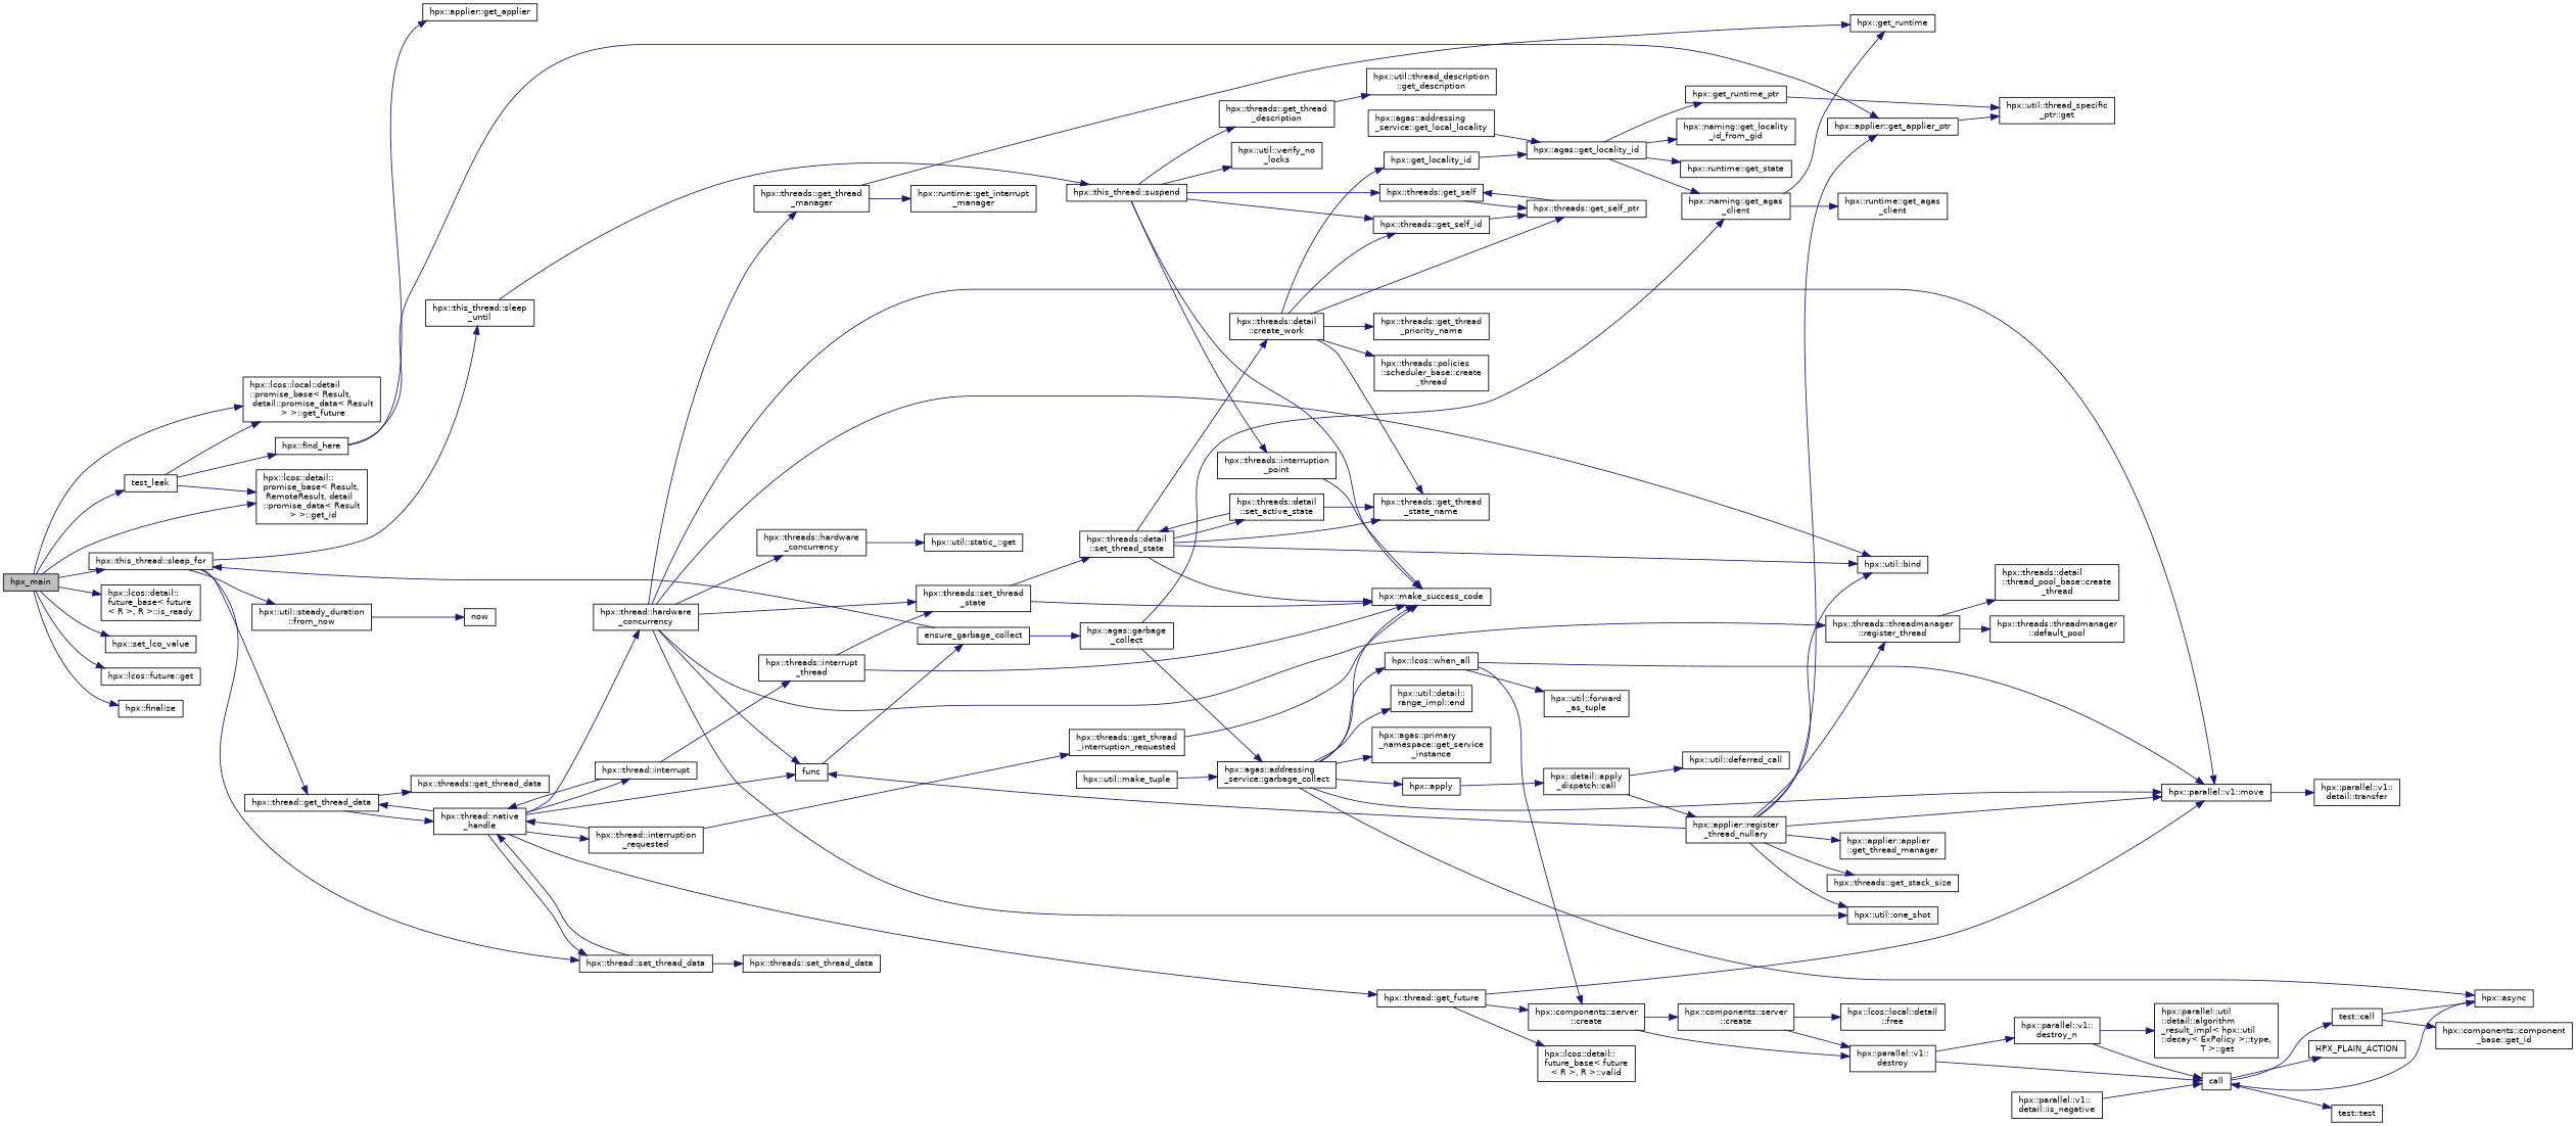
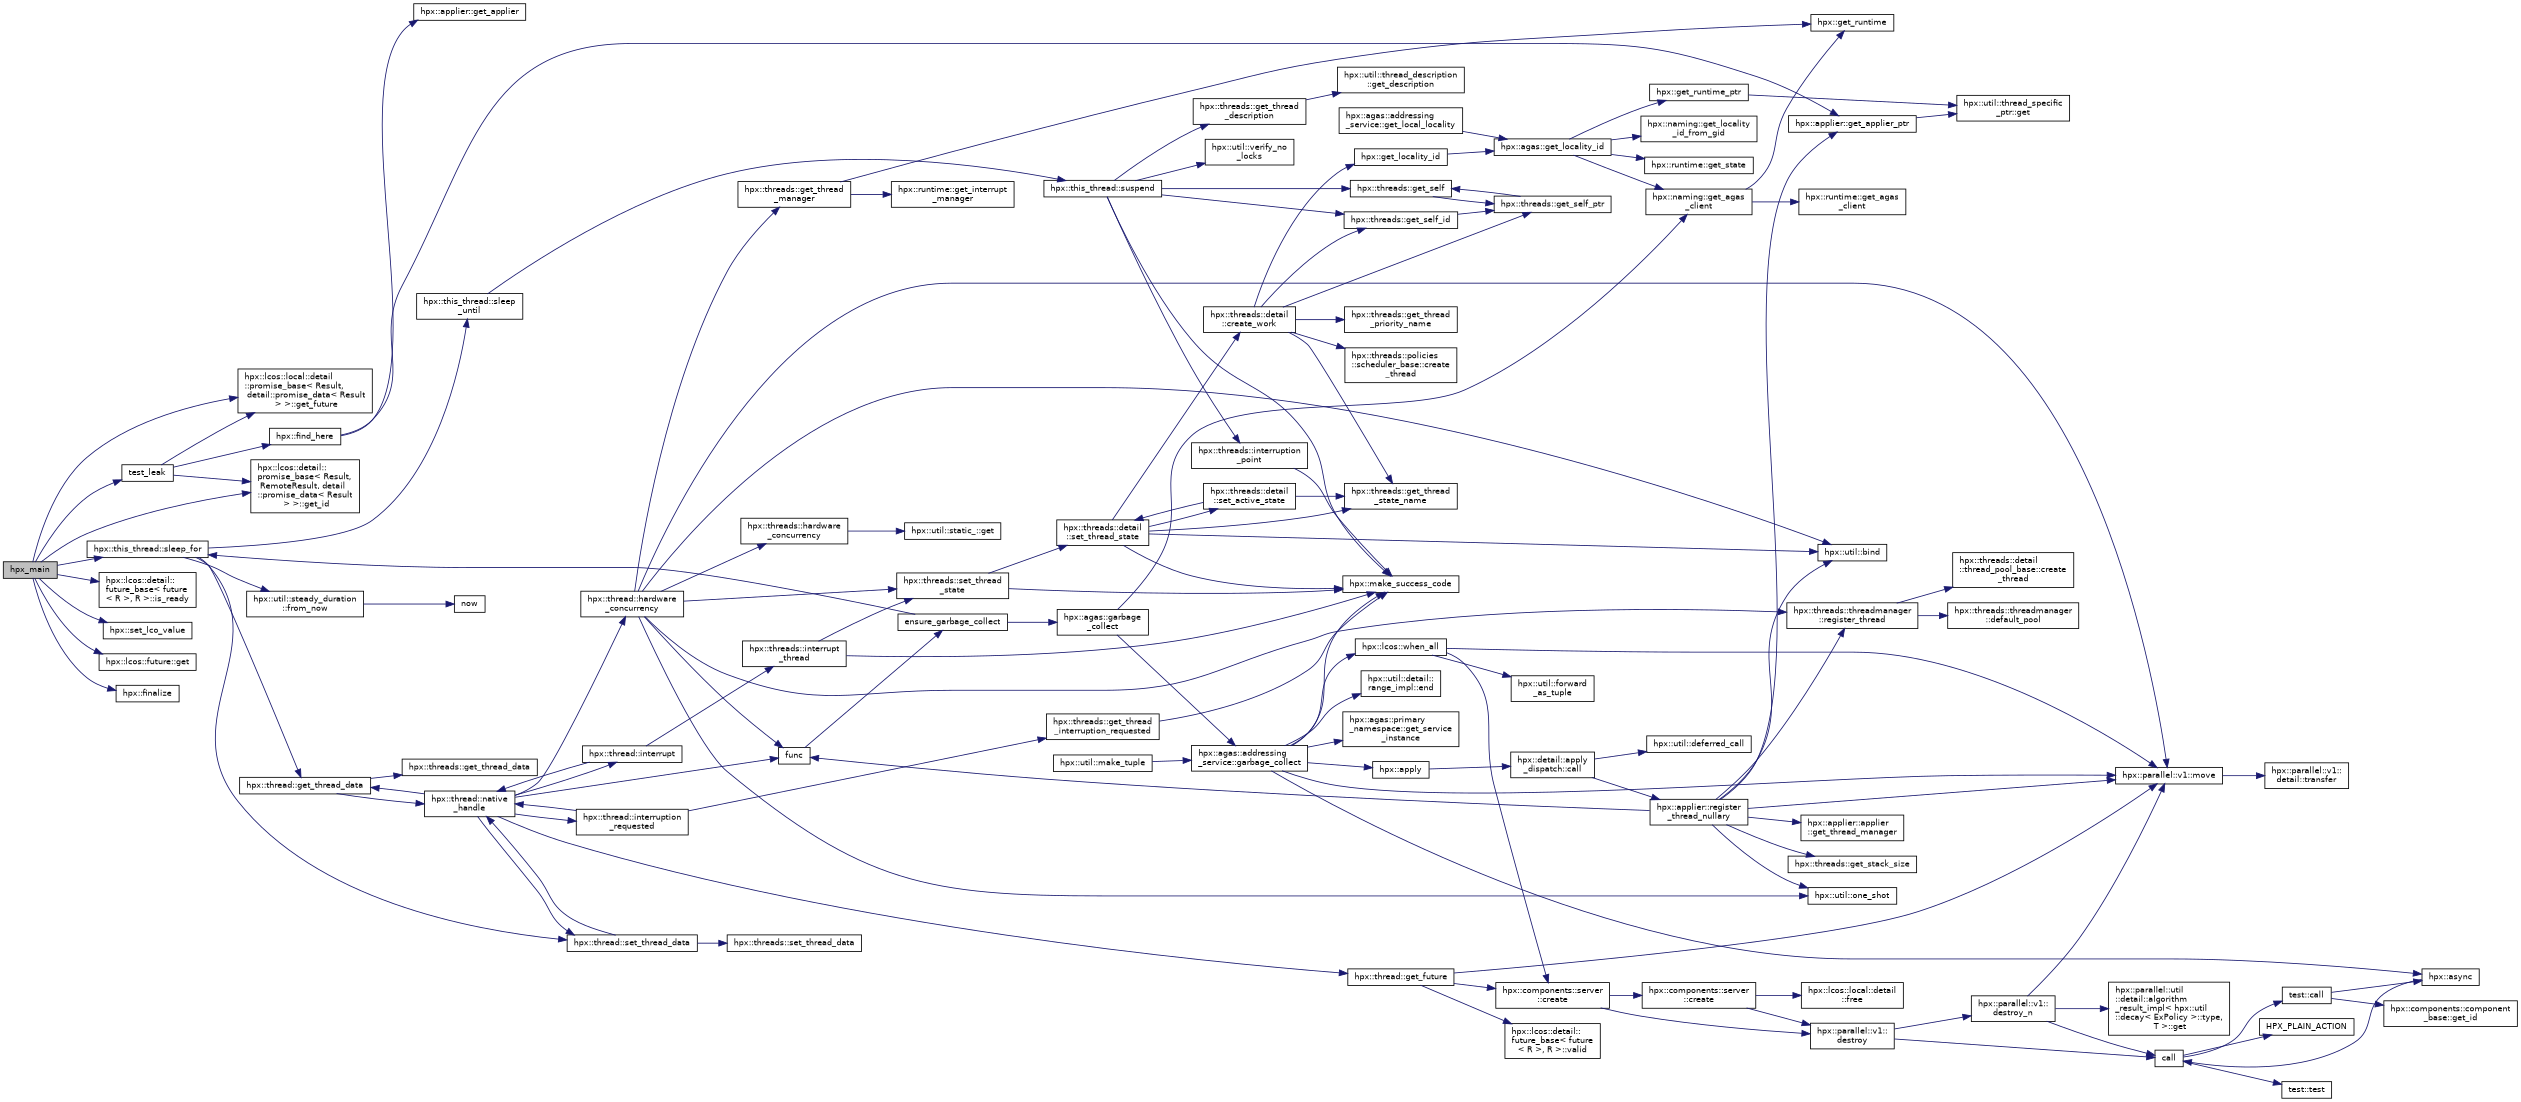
  digraph {
    rankdir=LR
    node [color=black fillcolor=white fontname=Helvetica fontsize=10 shape=record style=filled]
    edge [color=midnightblue fontname=Helvetica fontsize=10 labelfontname=Helvetica labelfontsize=10 style=solid]
    n1 [fillcolor=grey75 fontcolor=black height=0.2 label=hpx_main width=0.4]
    n2 [height=0.2 label=test_leak width=0.4]
    n3 [height=0.2 label="hpx::lcos::local::detail\l::promise_base\< Result,\l detail::promise_data\< Result\l \> \>::get_future" width=0.4]
    n4 [height=0.2 label="hpx::lcos::detail::\lpromise_base\< Result,\l RemoteResult, detail\l::promise_data\< Result\l \> \>::get_id" width=0.4]
    n5 [height=0.2 label="hpx::this_thread::sleep_for" width=0.4]
    n6 [height=0.2 label="hpx::lcos::detail::\lfuture_base\< future\l\< R \>, R \>::is_ready" width=0.4]
    n7 [height=0.2 label="hpx::set_lco_value" width=0.4]
    n8 [height=0.2 label="hpx::lcos::future::get" width=0.4]
    n9 [height=0.2 label="hpx::finalize" width=0.4]
    n10 [height=0.2 label="hpx::find_here" width=0.4]
    n11 [height=0.2 label="hpx::this_thread::sleep\l_until" width=0.4]
    n12 [height=0.2 label="hpx::util::steady_duration\l::from_now" width=0.4]
    n13 [height=0.2 label="hpx::thread::get_thread_data" width=0.4]
    n14 [height=0.2 label="hpx::thread::set_thread_data" width=0.4]
    n15 [height=0.2 label="hpx::applier::get_applier_ptr" width=0.4]
    n16 [height=0.2 label="hpx::applier::get_applier" width=0.4]
    n17 [height=0.2 label="hpx::util::thread_specific\l_ptr::get" width=0.4]
    n18 [height=0.2 label="hpx::this_thread::suspend" width=0.4]
    n19 [height=0.2 label=now width=0.4]
    n20 [height=0.2 label="hpx::threads::get_thread_data" width=0.4]
    n21 [height=0.2 label="hpx::thread::native\l_handle" width=0.4]
    n22 [height=0.2 label="hpx::threads::set_thread_data" width=0.4]
    n23 [height=0.2 label="hpx::threads::get_self" width=0.4]
    n24 [height=0.2 label="hpx::threads::get_self_id" width=0.4]
    n25 [height=0.2 label="hpx::threads::interruption\l_point" width=0.4]
    n26 [height=0.2 label="hpx::make_success_code" width=0.4]
    n27 [height=0.2 label="hpx::util::verify_no\l_locks" width=0.4]
    n28 [height=0.2 label="hpx::threads::get_thread\l_description" width=0.4]
    n29 [height=0.2 label="hpx::threads::get_self_ptr" width=0.4]
    n30 [height=0.2 label="hpx::util::thread_description\l::get_description" width=0.4]
    n31 [height=0.2 label="hpx::thread::hardware\l_concurrency" width=0.4]
    n32 [height=0.2 label=func width=0.4]
    n33 [height=0.2 label="hpx::thread::interrupt" width=0.4]
    n34 [height=0.2 label="hpx::thread::interruption\l_requested" width=0.4]
    n35 [height=0.2 label="hpx::thread::get_future" width=0.4]
    n36 [height=0.2 label="hpx::threads::hardware\l_concurrency" width=0.4]
    n37 [height=0.2 label="hpx::util::bind" width=0.4]
    n38 [height=0.2 label="hpx::util::one_shot" width=0.4]
    n39 [height=0.2 label="hpx::parallel::v1::move" width=0.4]
    n40 [height=0.2 label="hpx::threads::threadmanager\l::register_thread" width=0.4]
    n41 [height=0.2 label="hpx::threads::get_thread\l_manager" width=0.4]
    n42 [height=0.2 label="hpx::threads::set_thread\l_state" width=0.4]
    n43 [height=0.2 label=ensure_garbage_collect width=0.4]
    n44 [height=0.2 label="hpx::threads::interrupt\l_thread" width=0.4]
    n45 [height=0.2 label="hpx::threads::get_thread\l_interruption_requested" width=0.4]
    n46 [height=0.2 label="hpx::components::server\l::create" width=0.4]
    n47 [height=0.2 label="hpx::lcos::detail::\lfuture_base\< future\l\< R \>, R \>::valid" width=0.4]
    n48 [height=0.2 label="hpx::util::static_::get" width=0.4]
    n49 [height=0.2 label="hpx::parallel::v1::\ldetail::transfer" width=0.4]
    n50 [height=0.2 label="hpx::threads::threadmanager\l::default_pool" width=0.4]
    n51 [height=0.2 label="hpx::threads::detail\l::thread_pool_base::create\l_thread" width=0.4]
    n52 [height=0.2 label="hpx::get_runtime" width=0.4]
    n53 [height=0.2 label="hpx::runtime::get_interrupt\l_manager" width=0.4]
    n54 [height=0.2 label="hpx::threads::detail\l::set_thread_state" width=0.4]
    n55 [height=0.2 label="hpx::agas::garbage\l_collect" width=0.4]
    n56 [height=0.2 label="hpx::naming::get_agas\l_client" width=0.4]
    n57 [height=0.2 label="hpx::agas::addressing\l_service::garbage_collect" width=0.4]
    n58 [height=0.2 label="hpx::runtime::get_agas\l_client" width=0.4]
    n59 [height=0.2 label="hpx::agas::primary\l_namespace::get_service\l_instance" width=0.4]
    n60 [height=0.2 label="hpx::util::detail::\lrange_impl::end" width=0.4]
    n61 [height=0.2 label="hpx::apply" width=0.4]
    n62 [height=0.2 label="hpx::async" width=0.4]
    n63 [height=0.2 label="hpx::lcos::when_all" width=0.4]
    n64 [height=0.2 label="hpx::util::make_tuple" width=0.4]
    n65 [height=0.2 label="hpx::detail::apply\l_dispatch::call" width=0.4]
    n66 [height=0.2 label=call width=0.4]
    n67 [height=0.2 label="hpx::util::forward\l_as_tuple" width=0.4]
    n68 [height=0.2 label="hpx::applier::register\l_thread_nullary" width=0.4]
    n69 [height=0.2 label="hpx::util::deferred_call" width=0.4]
    n70 [height=0.2 label="hpx::threads::get_stack_size" width=0.4]
    n71 [height=0.2 label="hpx::applier::applier\l::get_thread_manager" width=0.4]
    n72 [height=0.2 label="test::test" width=0.4]
    n73 [height=0.2 label=HPX_PLAIN_ACTION width=0.4]
    n74 [height=0.2 label="test::call" width=0.4]
    n75 [height=0.2 label="hpx::components::component\l_base::get_id" width=0.4]
    n76 [height=0.2 label="hpx::components::server\l::create" width=0.4]
    n77 [height=0.2 label="hpx::parallel::v1::\ldestroy" width=0.4]
    n78 [height=0.2 label="hpx::lcos::local::detail\l::free" width=0.4]
    n79 [height=0.2 label="hpx::parallel::v1::\ldestroy_n" width=0.4]
    n80 [height=0.2 label="hpx::parallel::util\l::detail::algorithm\l_result_impl\< hpx::util\l::decay\< ExPolicy \>::type,\l T \>::get" width=0.4]
-   n81 [height=0.2 label="hpx::parallel::v1::\ldetail::is_negative" width=0.4]
    n82 [height=0.2 label="hpx::threads::get_thread\l_state_name" width=0.4]
    n83 [height=0.2 label="hpx::threads::detail\l::set_active_state" width=0.4]
    n84 [height=0.2 label="hpx::threads::detail\l::create_work" width=0.4]
    n85 [height=0.2 label="hpx::threads::get_thread\l_priority_name" width=0.4]
    n86 [height=0.2 label="hpx::get_locality_id" width=0.4]
    n87 [height=0.2 label="hpx::threads::policies\l::scheduler_base::create\l_thread" width=0.4]
    n88 [height=0.2 label="hpx::agas::get_locality_id" width=0.4]
    n89 [height=0.2 label="hpx::get_runtime_ptr" width=0.4]
    n90 [height=0.2 label="hpx::runtime::get_state" width=0.4]
    n91 [height=0.2 label="hpx::naming::get_locality\l_id_from_gid" width=0.4]
    n92 [height=0.2 label="hpx::agas::addressing\l_service::get_local_locality" width=0.4]
    n1 -> n2
    n1 -> n3
    n1 -> n4
    n1 -> n5
    n1 -> n6
    n1 -> n7
    n1 -> n8
    n1 -> n9
    n2 -> n3
    n2 -> n4
    n2 -> n10
    n5 -> n11
    n5 -> n12
    n5 -> n13
    n5 -> n14
    n10 -> n15
    n10 -> n16
    n11 -> n18
    n12 -> n19
    n13 -> n20
    n13 -> n21
    n14 -> n21
    n14 -> n22
    n15 -> n17
    n18 -> n23
    n18 -> n24
    n18 -> n25
    n18 -> n26
    n18 -> n27
    n18 -> n28
    n21 -> n13
    n21 -> n14
    n21 -> n31
    n21 -> n32
    n21 -> n33
    n21 -> n34
    n21 -> n35
    n23 -> n29
    n24 -> n29
    n25 -> n26
    n28 -> n30
    n29 -> n23
    n31 -> n32
    n31 -> n36
    n31 -> n37
    n31 -> n38
    n31 -> n39
    n31 -> n40
    n31 -> n41
    n31 -> n42
    n32 -> n43
    n33 -> n21
    n33 -> n44
    n34 -> n21
    n34 -> n45
    n35 -> n39
    n35 -> n46
    n35 -> n47
    n36 -> n48
    n39 -> n49
    n40 -> n50
    n40 -> n51
    n41 -> n52
    n41 -> n53
    n42 -> n26
    n42 -> n54
    n43 -> n5
    n43 -> n55
    n44 -> n26
    n44 -> n42
    n45 -> n26
    n46 -> n76
    n46 -> n77
    n54 -> n26
    n54 -> n37
    n54 -> n82
    n54 -> n83
    n54 -> n84
    n55 -> n56
    n55 -> n57
    n56 -> n52
    n56 -> n58
    n57 -> n26
    n57 -> n39
    n57 -> n59
    n57 -> n60
    n57 -> n61
    n57 -> n62
    n57 -> n63
    n61 -> n65
    n62 -> n66
    n63 -> n39
    n63 -> n46
    n63 -> n67
    n64 -> n57
    n65 -> n68
    n65 -> n69
    n66 -> n72
    n66 -> n73
    n66 -> n74
    n68 -> n15
    n68 -> n32
    n68 -> n37
    n68 -> n38
    n68 -> n39
    n68 -> n40
    n68 -> n70
    n68 -> n71
    n74 -> n62
    n74 -> n75
    n76 -> n77
    n76 -> n78
    n77 -> n66
    n77 -> n79
+   n79 -> n39
    n79 -> n66
    n79 -> n80
-   n81 -> n66
    n83 -> n54
    n83 -> n82
    n84 -> n24
    n84 -> n29
    n84 -> n82
    n84 -> n85
    n84 -> n86
    n84 -> n87
    n86 -> n88
    n88 -> n56
    n88 -> n89
    n88 -> n90
    n88 -> n91
    n89 -> n17
    n92 -> n88
  }
